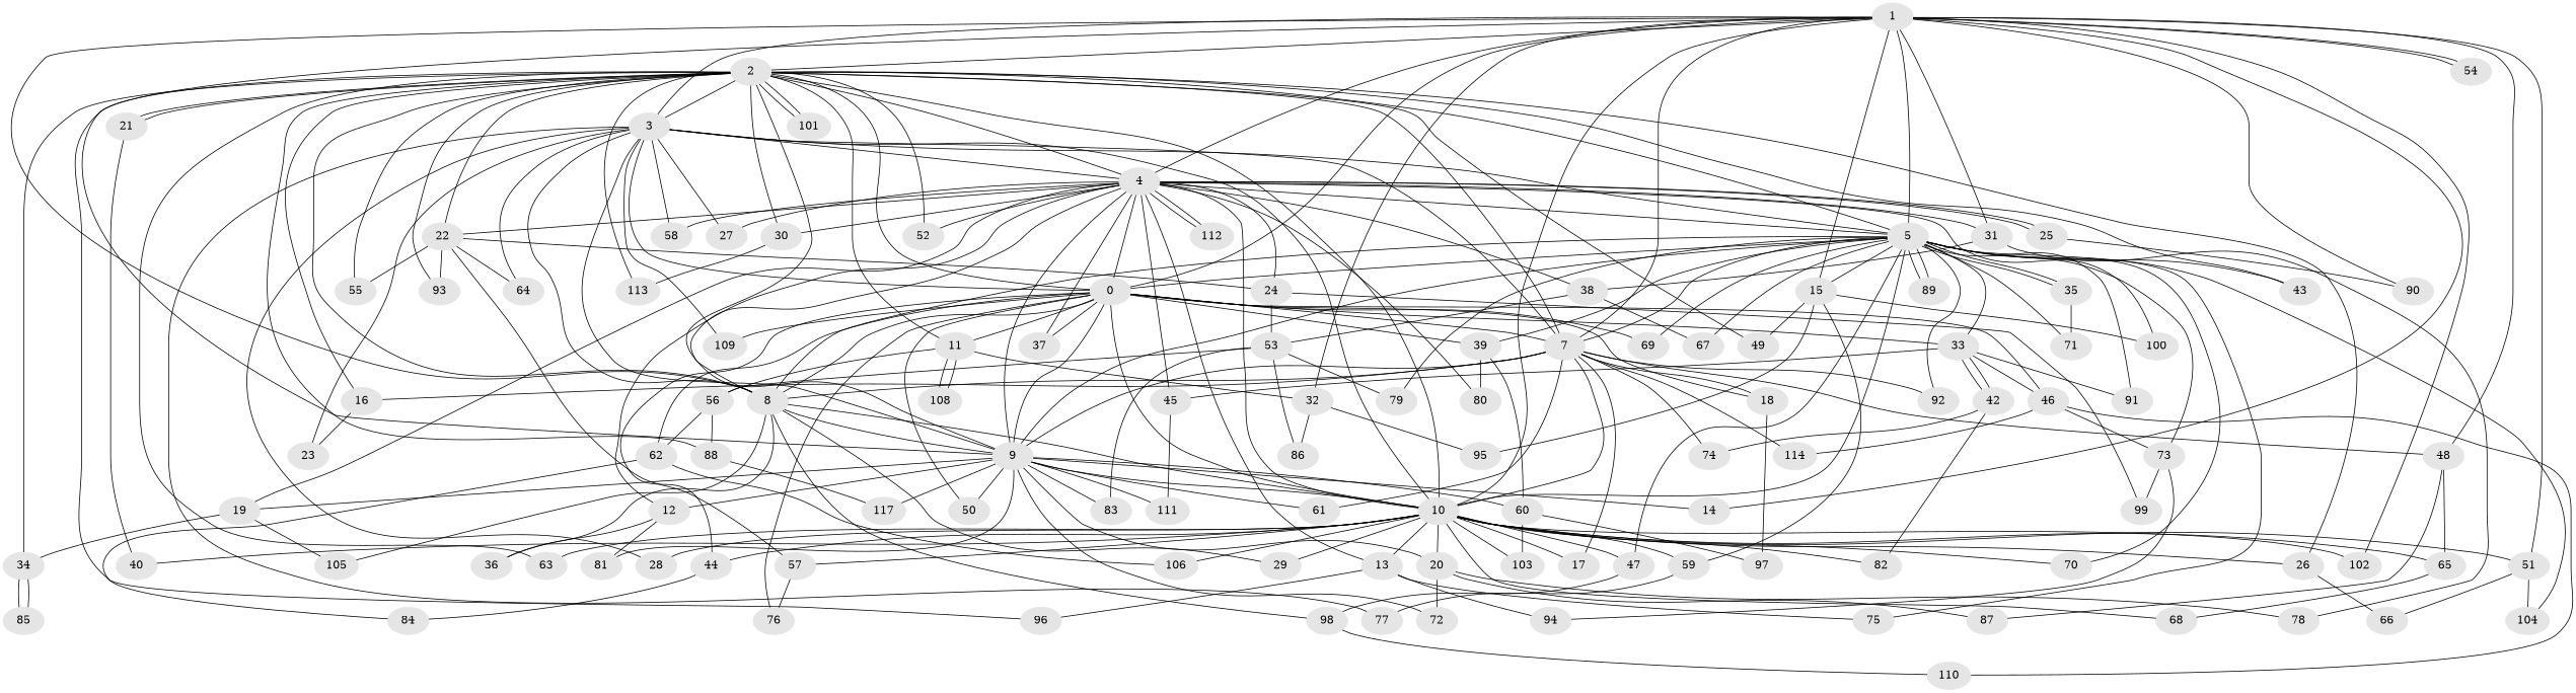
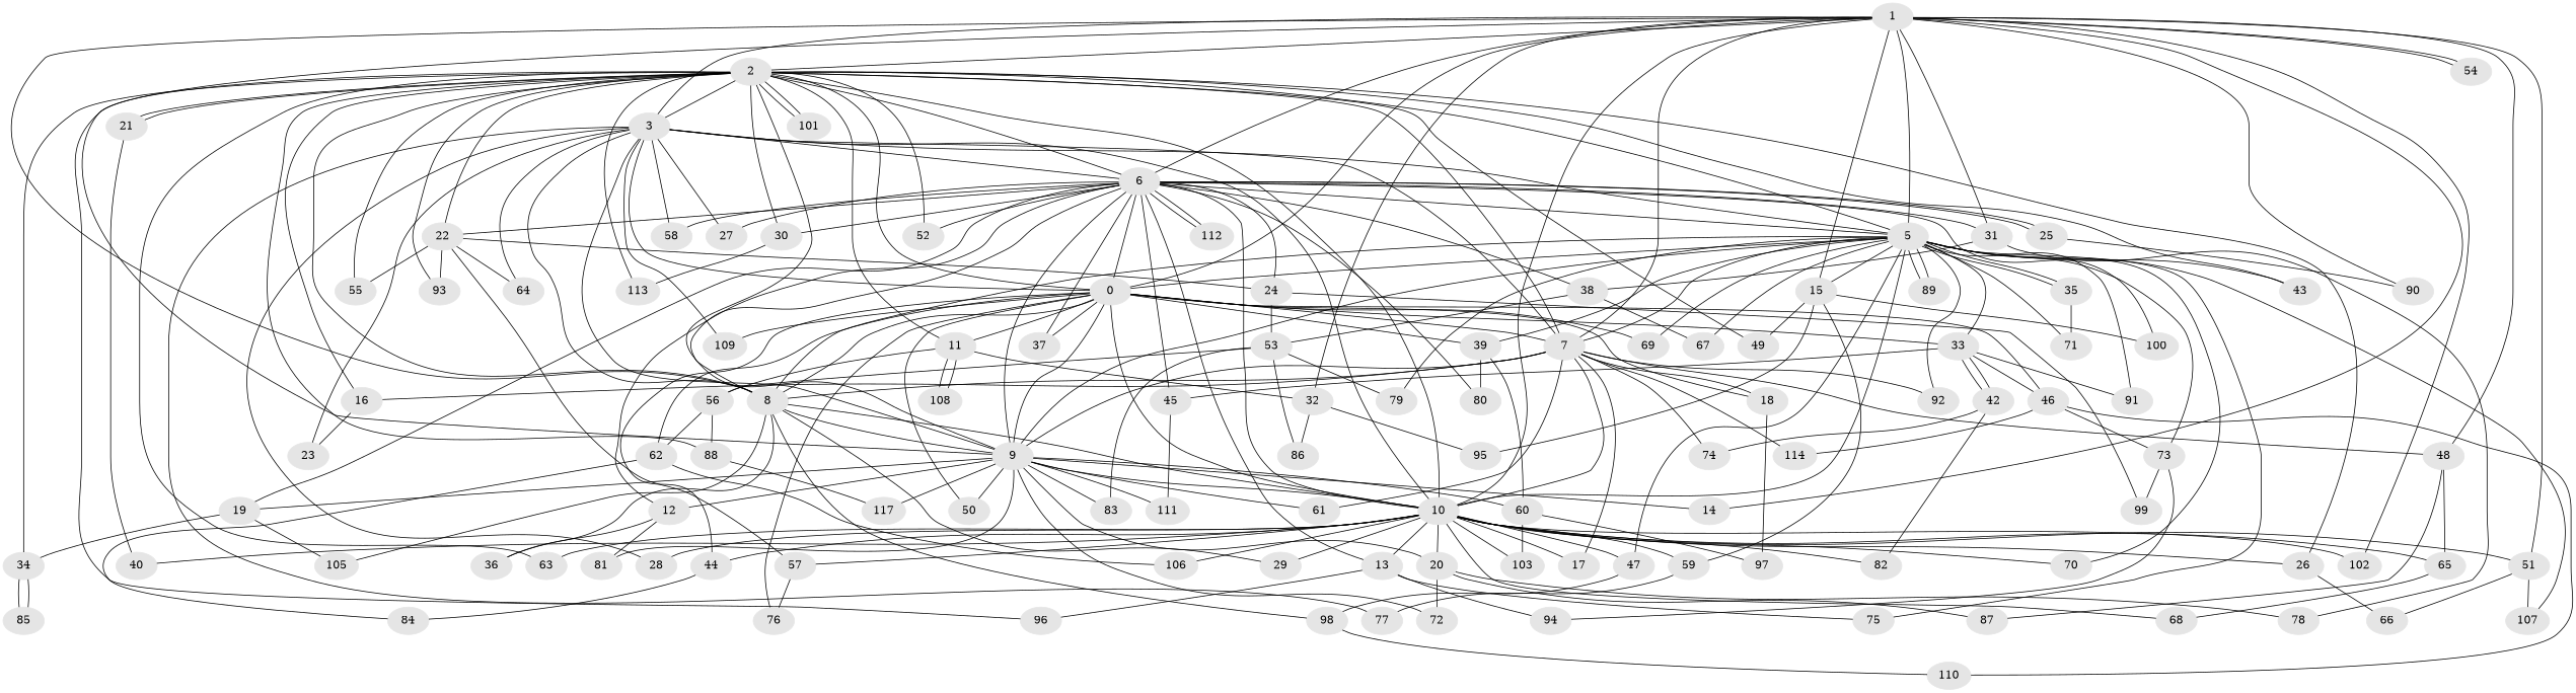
  graph {
    node [color=gray90 style=filled]
    1
    2
    3
-   4
+   4 [label=6]
    5
    n6 [label=0]
    7
    8
    9
    10
    14
    15
    31
    32
    48
    51
    54
    90
    102
    11
    16
    21
    22
    26
    30
    34
    43
    49
    52
    55
    63
    88
    93
    96
    101
    113
    23
    27
    28
    58
    64
    77
    109
    12
    13
    19
    24
    25
    37
    38
    45
    80
    100
    112
    33
    35
    39
    47
    67
    69
    70
    71
    73
    75
    79
    89
    91
    92
-   104
+   104 [label=107]
    18
    44
    46
    50
    62
    76
    17
    61
    74
    114
    29
    36
    98
    105
    20
    60
    72
    81
    83
    n89 [label=117]
    111
    40
    57
    59
    65
    68
    82
    103
    106
    95
    78
    86
    87
    66
    56
    108
    85
    94
    53
    99
    42
    97
    84
    110
    1 -- 2
    1 -- 3
    1 -- 4
    1 -- 5
    1 -- n6
    1 -- 7
    1 -- 8
    1 -- 9
    1 -- 10
    1 -- 14
    1 -- 15
    1 -- 31
    1 -- 32
    1 -- 48
    1 -- 51
    1 -- 54
    1 -- 54
    1 -- 90
    1 -- 102
    2 -- 3
    2 -- 4
    2 -- 5
    2 -- n6
    2 -- 7
    2 -- 8
    2 -- 9
    2 -- 10
    2 -- 11
    2 -- 16
    2 -- 21
    2 -- 21
    2 -- 22
    2 -- 26
    2 -- 30
    2 -- 34
    2 -- 43
    2 -- 49
    2 -- 52
    2 -- 55
    2 -- 63
    2 -- 88
    2 -- 93
    2 -- 96
    2 -- 101
    2 -- 101
    2 -- 113
    3 -- 4
    3 -- 5
    3 -- n6
    3 -- 7
    3 -- 8
    3 -- 9
    3 -- 10
    3 -- 23
    3 -- 27
    3 -- 28
    3 -- 58
    3 -- 64
    3 -- 77
    3 -- 109
    4 -- 5
    4 -- n6
    4 -- 8
    4 -- 9
    4 -- 10
    4 -- 31
    4 -- 22
    4 -- 30
    4 -- 52
    4 -- 27
    4 -- 58
    4 -- 12
    4 -- 13
    4 -- 19
    4 -- 24
    4 -- 25
    4 -- 25
    4 -- 37
    4 -- 38
    4 -- 45
    4 -- 80
    4 -- 100
    4 -- 112
    4 -- 112
    5 -- n6
    5 -- 7
    5 -- 8
    5 -- 9
    5 -- 10
    5 -- 15
    5 -- 43
    5 -- 33
    5 -- 35
    5 -- 35
    5 -- 39
    5 -- 47
    5 -- 67
    5 -- 69
    5 -- 70
    5 -- 71
    5 -- 73
    5 -- 75
    5 -- 79
    5 -- 89
    5 -- 89
    5 -- 91
    5 -- 92
    5 -- 104
    n6 -- 7
    n6 -- 8
    n6 -- 9
    n6 -- 10
    n6 -- 11
    n6 -- 109
    n6 -- 37
    n6 -- 33
    n6 -- 39
    n6 -- 69
    n6 -- 18
    n6 -- 44
    n6 -- 46
    n6 -- 50
    n6 -- 62
    n6 -- 76
    7 -- 8
    7 -- 9
    7 -- 10
    7 -- 48
    7 -- 16
    7 -- 92
    7 -- 18
    7 -- 17
    7 -- 61
    7 -- 74
    7 -- 114
    8 -- 9
    8 -- 10
    8 -- 29
    8 -- 36
    8 -- 98
    8 -- 105
    9 -- 10
    9 -- 14
    9 -- 12
    9 -- 19
    9 -- 50
    9 -- 61
    9 -- 20
    9 -- 60
    9 -- 72
    9 -- 81
    9 -- 83
    9 -- n89
    9 -- 111
    10 -- 51
    10 -- 102
    10 -- 26
    10 -- 63
    10 -- 28
    10 -- 13
    10 -- 47
    10 -- 70
    10 -- 44
    10 -- 17
    10 -- 29
    10 -- 20
    10 -- 40
    10 -- 57
    10 -- 59
    10 -- 65
    10 -- 68
    10 -- 82
    10 -- 103
    10 -- 106
    15 -- 49
    15 -- 100
    15 -- 59
    15 -- 95
    31 -- 38
    31 -- 78
    32 -- 95
    32 -- 86
    48 -- 65
    48 -- 87
    51 -- 104
    51 -- 66
    11 -- 32
    11 -- 56
    11 -- 108
    11 -- 108
    16 -- 23
    21 -- 40
    22 -- 55
    22 -- 93
    22 -- 64
    22 -- 24
    22 -- 57
    26 -- 66
    30 -- 113
    34 -- 85
    34 -- 85
    88 -- n89
    12 -- 36
    12 -- 81
    13 -- 96
    13 -- 75
    13 -- 94
    19 -- 34
    19 -- 105
    24 -- 53
    24 -- 99
    25 -- 90
    38 -- 67
    38 -- 53
    45 -- 111
    33 -- 45
    33 -- 91
    33 -- 46
    33 -- 42
    33 -- 42
    35 -- 71
    39 -- 80
    39 -- 60
    47 -- 98
    73 -- 94
    73 -- 99
    18 -- 97
    44 -- 84
    46 -- 73
    46 -- 114
    46 -- 110
    62 -- 106
    62 -- 84
    98 -- 110
    20 -- 72
    20 -- 78
    20 -- 87
    60 -- 103
    60 -- 97
    57 -- 76
    59 -- 77
    65 -- 68
    56 -- 88
    56 -- 62
    53 -- 79
    53 -- 83
    53 -- 86
    53 -- 56
    42 -- 74
    42 -- 82
  }
